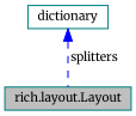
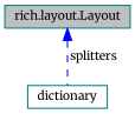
  digraph {
    fontname=Merriweather
    node [color=teal fontname=Merriweather fontsize=10 shape=record style=filled]
    n1 [fillcolor=grey75 fontcolor=black height=0.2 label="rich.layout.Layout" width=0.4]
    n2 [fillcolor=white height=0.2 label=dictionary width=0.4]
-   n2 -> n1 [color=blue dir=back fontname=Merriweather fontsize=10 label=" splitters" labelfontname=Helvetica labelfontsize=10 style=dashed]
+   n1 -> n2 [color=blue dir=back fontname=Merriweather fontsize=10 label=" splitters" labelfontname=Helvetica labelfontsize=10 style=dashed]
  }
